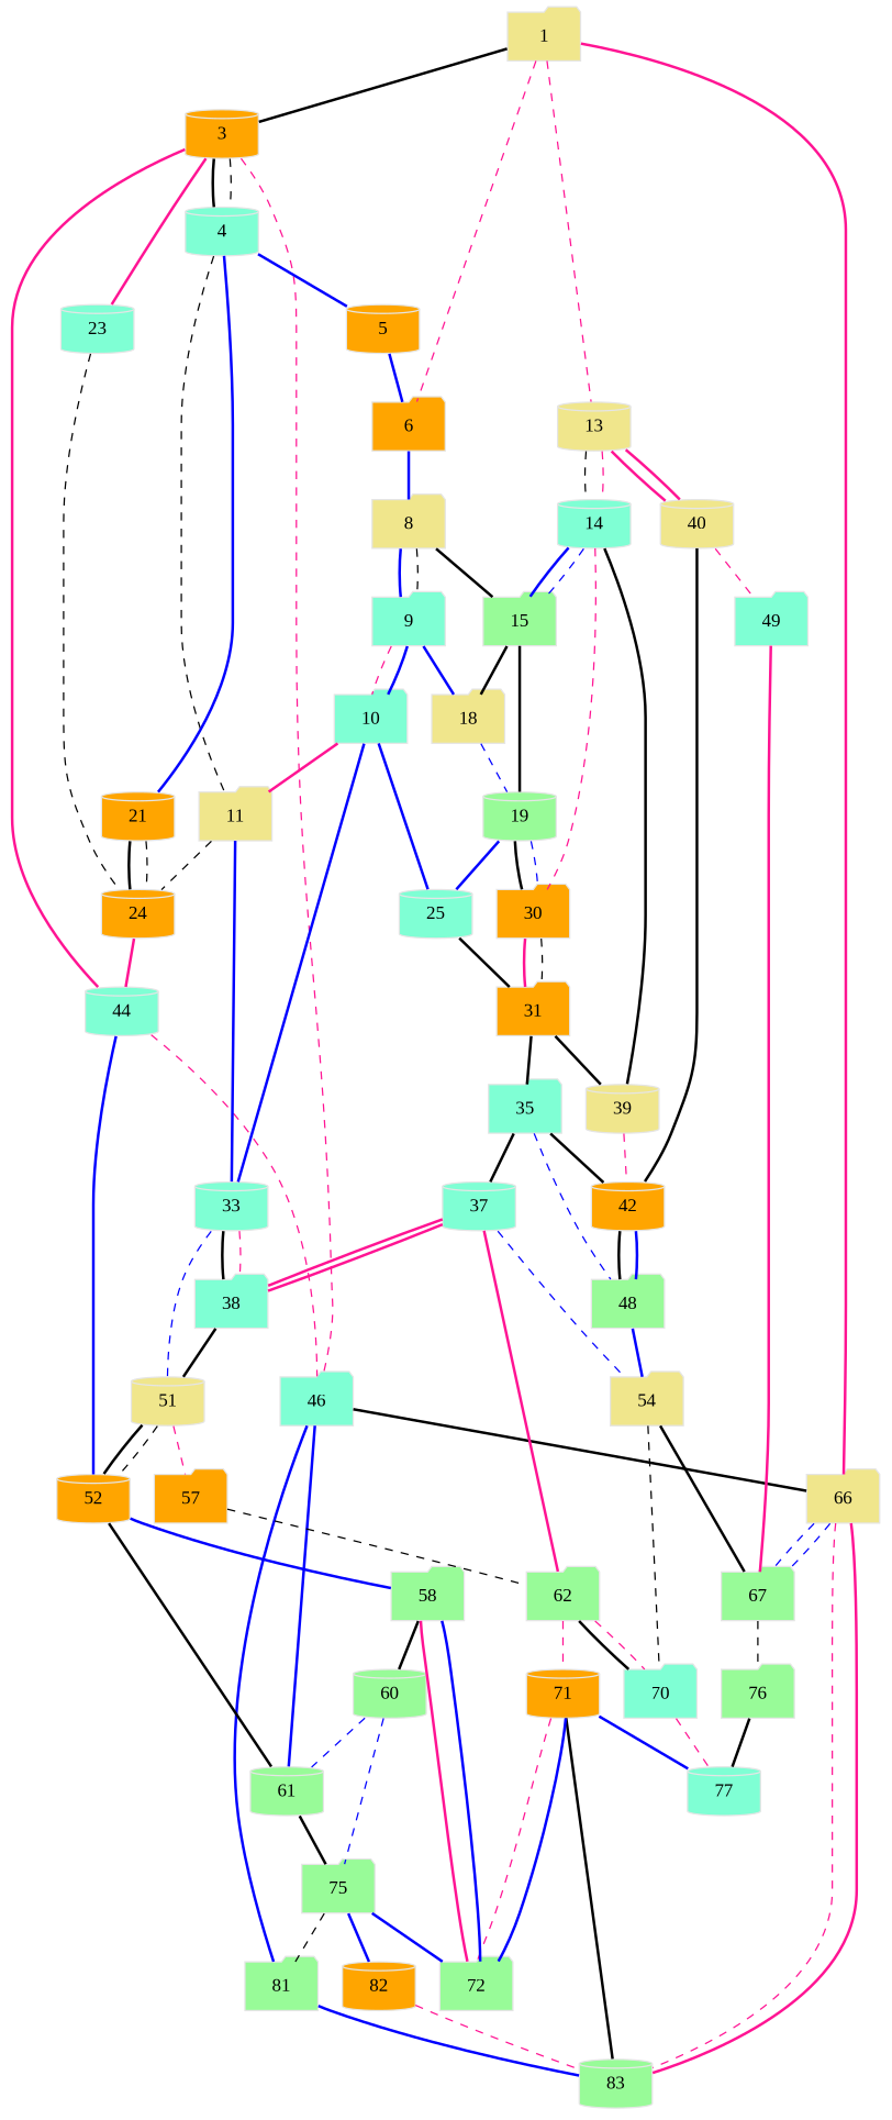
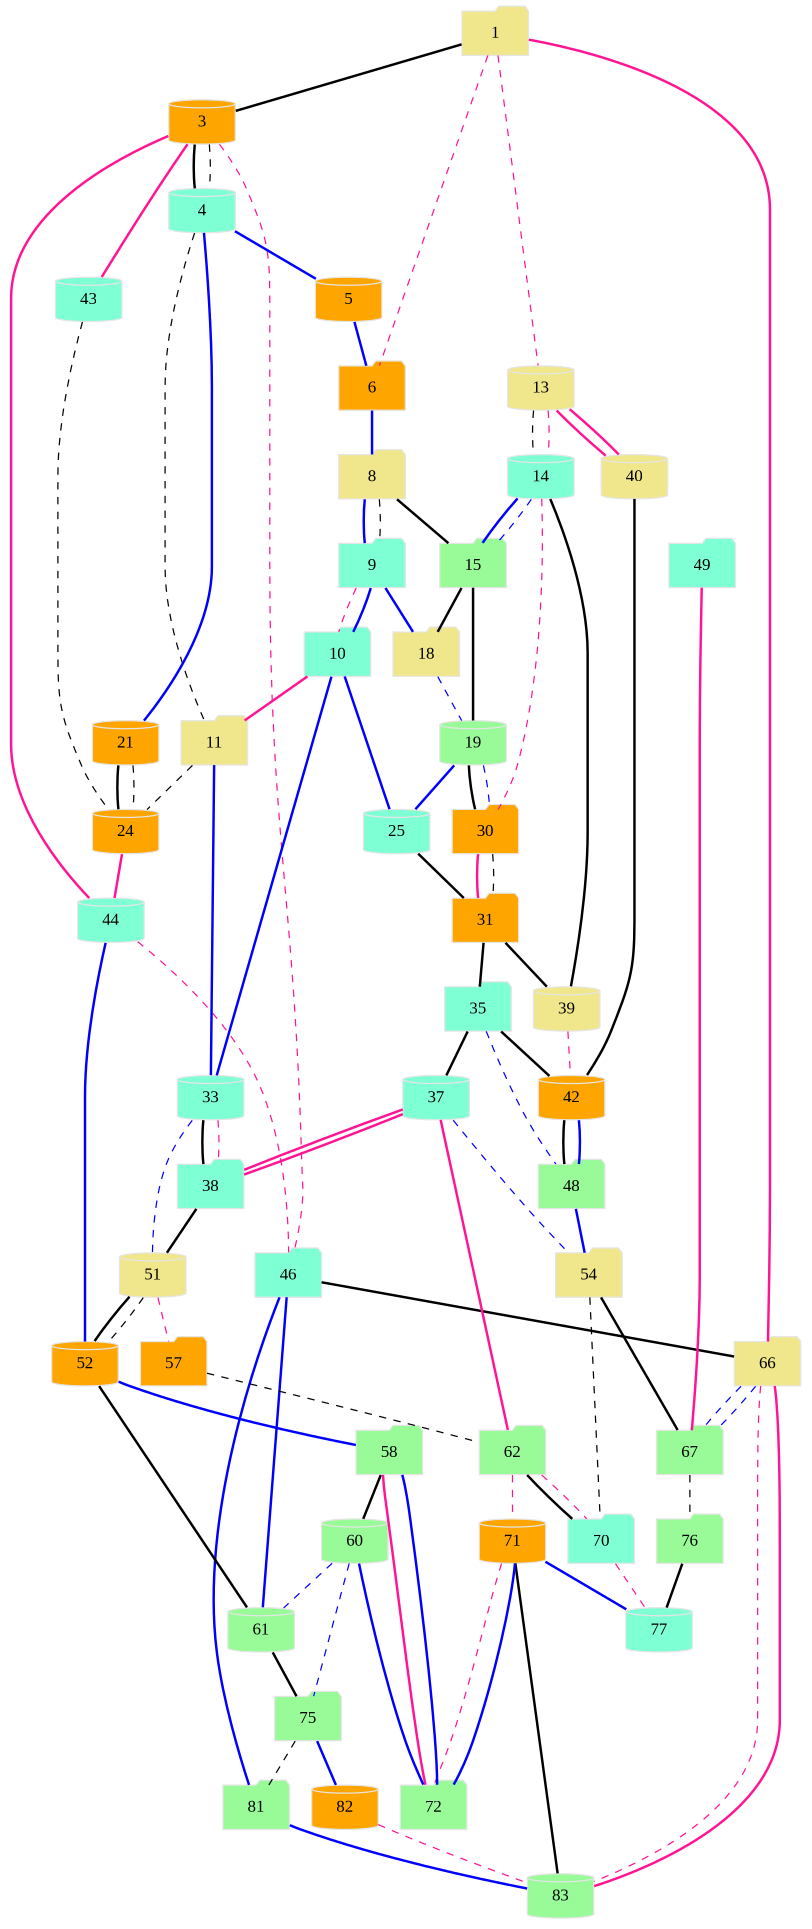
  graph {
    fontname="Liberation Serif"
    node [color=gray90 fillcolor=aquamarine fontname="Liberation Serif" shape=folder style=filled]
    edge [color=black fontname="Liberation Serif" style=bold]
    1 [fillcolor=khaki super="+2"]
    3 [fillcolor=orange shape=cylinder super="+22"]
    6 [fillcolor=orange super="+7"]
    13 [fillcolor=khaki shape=cylinder]
    66 [fillcolor=khaki]
    4 [shape=cylinder super="+12"]
-   23 [shape=cylinder]
+   23 [shape=cylinder label=43]
    44 [shape=cylinder super="+45"]
    46 [super="+47"]
    8 [fillcolor=khaki super="+17"]
    14 [shape=cylinder super="+29"]
    40 [fillcolor=khaki shape=cylinder super="+41"]
    67 [fillcolor=palegreen super="+68"]
    83 [fillcolor=palegreen shape=cylinder super="+84"]
    5 [fillcolor=orange shape=cylinder]
    11 [fillcolor=khaki super="+27"]
    21 [fillcolor=orange shape=cylinder]
    24 [fillcolor=orange shape=cylinder super="+28"]
    52 [fillcolor=orange shape=cylinder super="+53"]
    61 [fillcolor=palegreen shape=cylinder super="+65"]
    81 [fillcolor=palegreen]
    33 [shape=cylinder super="+34"]
    9
    15 [fillcolor=palegreen super="+16"]
    10 [super="+26"]
    18 [fillcolor=khaki]
    19 [fillcolor=palegreen shape=cylinder super="+20"]
    25 [shape=cylinder]
    31 [fillcolor=orange super="+32"]
    38
    51 [fillcolor=khaki shape=cylinder super="+56"]
    30 [fillcolor=orange]
    39 [fillcolor=khaki shape=cylinder]
    42 [fillcolor=orange shape=cylinder super="+43"]
    49 [super="+64"]
    35 [super="+36"]
    37 [shape=cylinder super="+55"]
    48 [fillcolor=palegreen super="+50"]
    57 [fillcolor=orange]
    54 [fillcolor=khaki super="+69"]
    62 [fillcolor=palegreen super="+63"]
    70
    71 [fillcolor=orange shape=cylinder super="+79"]
    58 [fillcolor=palegreen super="+59"]
    75 [fillcolor=palegreen super="+80"]
    76 [fillcolor=palegreen]
    60 [fillcolor=palegreen shape=cylinder super="+74"]
    72 [fillcolor=palegreen super="+73"]
    77 [shape=cylinder super="+78"]
    82 [fillcolor=orange shape=cylinder]
    1 -- 3
    1 -- 6 [color=deeppink style=dashed]
    1 -- 13 [color=deeppink style=dashed]
    1 -- 66 [color=deeppink]
    3 -- 4
    3 -- 4 [style=dashed]
    3 -- 23 [color=deeppink]
    3 -- 44 [color=deeppink]
    3 -- 46 [color=deeppink style=dashed]
    6 -- 8 [color=blue weight=2]
    13 -- 14 [style=dashed]
    13 -- 14 [color=deeppink style=dashed]
    13 -- 40 [color=deeppink]
    13 -- 40 [color=deeppink]
    66 -- 67 [color=blue style=dashed]
    66 -- 67 [color=blue style=dashed]
    66 -- 83 [color=deeppink style=dashed]
    66 -- 83 [color=deeppink]
    4 -- 5 [color=blue]
    4 -- 11 [style=dashed]
    4 -- 21 [color=blue]
    23 -- 24 [style=dashed]
    44 -- 46 [color=deeppink style=dashed]
    44 -- 52 [color=blue]
    46 -- 66
    46 -- 61 [color=blue]
    46 -- 81 [color=blue]
    8 -- 9 [color=blue]
    8 -- 9 [style=dashed]
    8 -- 15
    14 -- 15 [color=blue]
    14 -- 15 [color=blue style=dashed]
    14 -- 30 [color=deeppink style=dashed]
    14 -- 39
    40 -- 42
-   40 -- 49 [color=deeppink style=dashed weight=2]
    67 -- 76 [style=dashed]
    5 -- 6 [color=blue]
    11 -- 24 [style=dashed]
    11 -- 33 [color=blue]
    21 -- 24
    21 -- 24 [style=dashed]
    24 -- 44 [color=deeppink]
    52 -- 61
    52 -- 58 [color=blue]
    61 -- 75
    81 -- 83 [color=blue]
    33 -- 38
    33 -- 38 [color=deeppink style=dashed]
    33 -- 51 [color=blue style=dashed]
    9 -- 10 [color=deeppink style=dashed]
    9 -- 10 [color=blue]
    9 -- 18 [color=blue]
    15 -- 18
    15 -- 19
    10 -- 11 [color=deeppink]
    10 -- 33 [color=blue]
    10 -- 25 [color=blue]
    18 -- 19 [color=blue style=dashed]
    19 -- 25 [color=blue]
    19 -- 30
    19 -- 30 [color=blue style=dashed]
    25 -- 31
    31 -- 39
    31 -- 35
    38 -- 51
    51 -- 52
    51 -- 52 [style=dashed]
    51 -- 57 [color=deeppink style=dashed]
    30 -- 31 [color=deeppink]
    30 -- 31 [style=dashed]
    39 -- 42 [color=deeppink style=dashed]
    42 -- 48
    42 -- 48 [color=blue]
    49 -- 67 [color=deeppink]
    35 -- 42
    35 -- 37
    35 -- 48 [color=blue style=dashed]
    37 -- 38 [color=deeppink]
    37 -- 38 [color=deeppink]
    37 -- 54 [color=blue style=dashed]
    37 -- 62 [color=deeppink]
    48 -- 54 [color=blue]
    57 -- 62 [style=dashed]
    54 -- 67
    54 -- 70 [style=dashed]
    62 -- 70
    62 -- 70 [color=deeppink style=dashed]
    62 -- 71 [color=deeppink style=dashed]
    70 -- 77 [color=deeppink style=dashed]
    71 -- 83
    71 -- 72 [color=deeppink style=dashed]
    71 -- 72 [color=blue]
    71 -- 77 [color=blue]
    58 -- 60
    58 -- 72 [color=deeppink]
    58 -- 72 [color=blue]
    75 -- 81 [style=dashed]
    75 -- 82 [color=blue]
    76 -- 77 [weight=2]
    60 -- 61 [color=blue style=dashed]
    60 -- 75 [color=blue style=dashed]
-   75 -- 72 [color=blue]
+   60 -- 72 [color=blue]
    82 -- 83 [color=deeppink style=dashed]
  }
